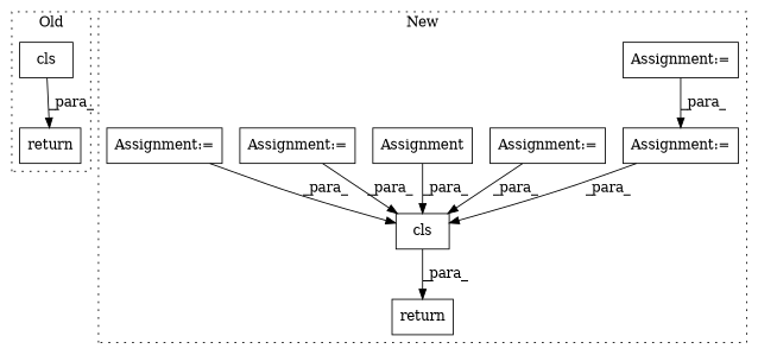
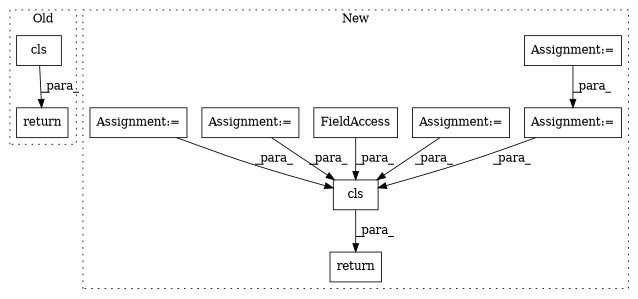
  digraph {
    node [a=7 l=7 shape=box]
    n1 [a=32 l="4,1" label=cls s="11429,12216"]
    n2 [a=41 label=return s=11422]
    n3 [a=32 l="4,1" label=cls s="12585,12656"]
    n4 [a=41 label=return s=12578]
    n5 [l=14 label="Assignment:=" s=12124]
    n6 [l=77 label="Assignment:=" s=12333]
    n7 [l=1 label="Assignment:=" s=12438]
-   n8 [a=22 label=Assignment s=12634]
+   n8 [a=22 label=FieldAccess s=12634]
    n9 [l=1 label="Assignment:=" s=11452]
    n10 [l=1 label="Assignment:=" s=12515]
    subgraph cluster_1 {
      label=Old
      style=dotted
      n1
      n2
    }
    subgraph cluster_2 {
      label=New
      style=dotted
      n3
      n4
      n5
      n6
      n7
      n8
      n9
      n10
    }
    n1 -> n2 [label=_para_]
    n3 -> n4 [label=_para_]
    n5 -> n3 [label=_para_]
    n6 -> n5 [label=_para_]
    n7 -> n3 [label=_para_]
    n8 -> n3 [label=_para_]
    n9 -> n3 [label=_para_]
    n10 -> n3 [label=_para_]
  }
